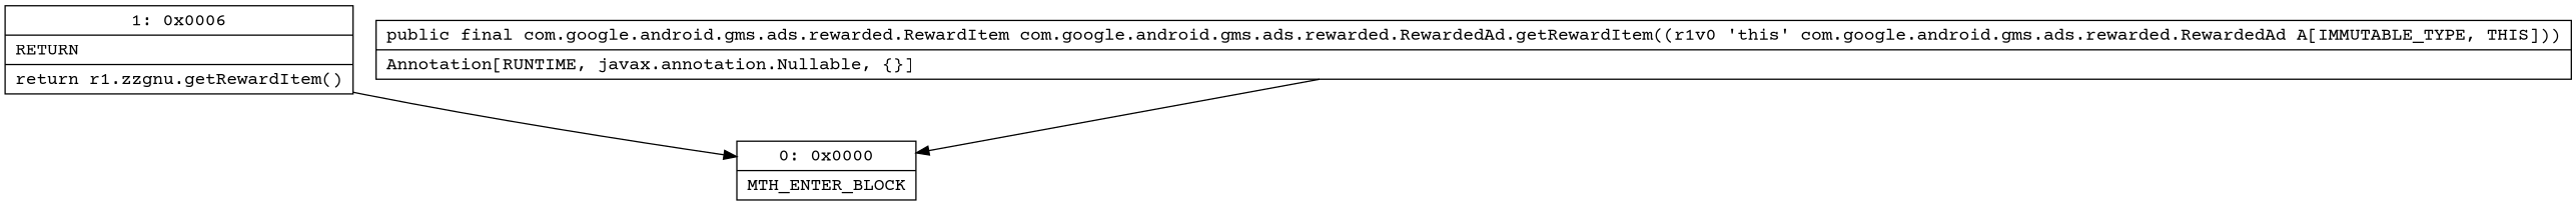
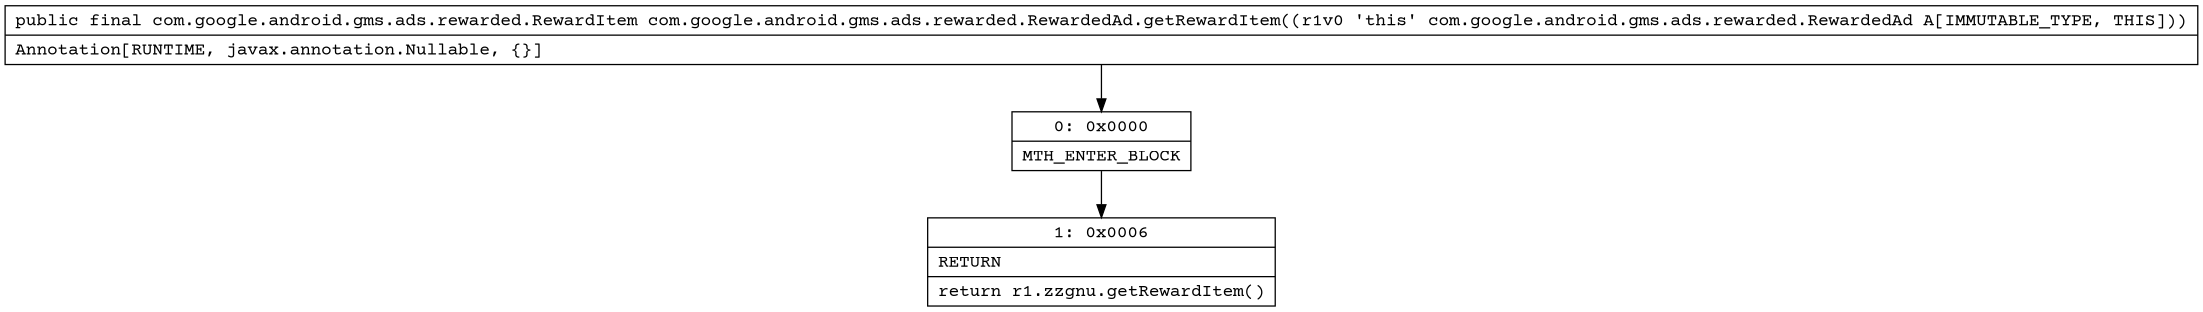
  digraph {
    fontname="Courier Prime"
    node [shape=record fontname="Courier Prime"]
    edge [fontname="Courier Prime"]
    n1 [label="{0\:\ 0x0000|MTH_ENTER_BLOCK\l}"]
    n2 [label="{1\:\ 0x0006|RETURN\l|return r1.zzgnu.getRewardItem()\l}"]
    n3 [label="{public final com.google.android.gms.ads.rewarded.RewardItem com.google.android.gms.ads.rewarded.RewardedAd.getRewardItem((r1v0 'this' com.google.android.gms.ads.rewarded.RewardedAd A[IMMUTABLE_TYPE, THIS]))  | Annotation[RUNTIME, javax.annotation.Nullable, \{\}]\l}"]
-   n2 -> n1
+   n1 -> n2
    n3 -> n1
  }
